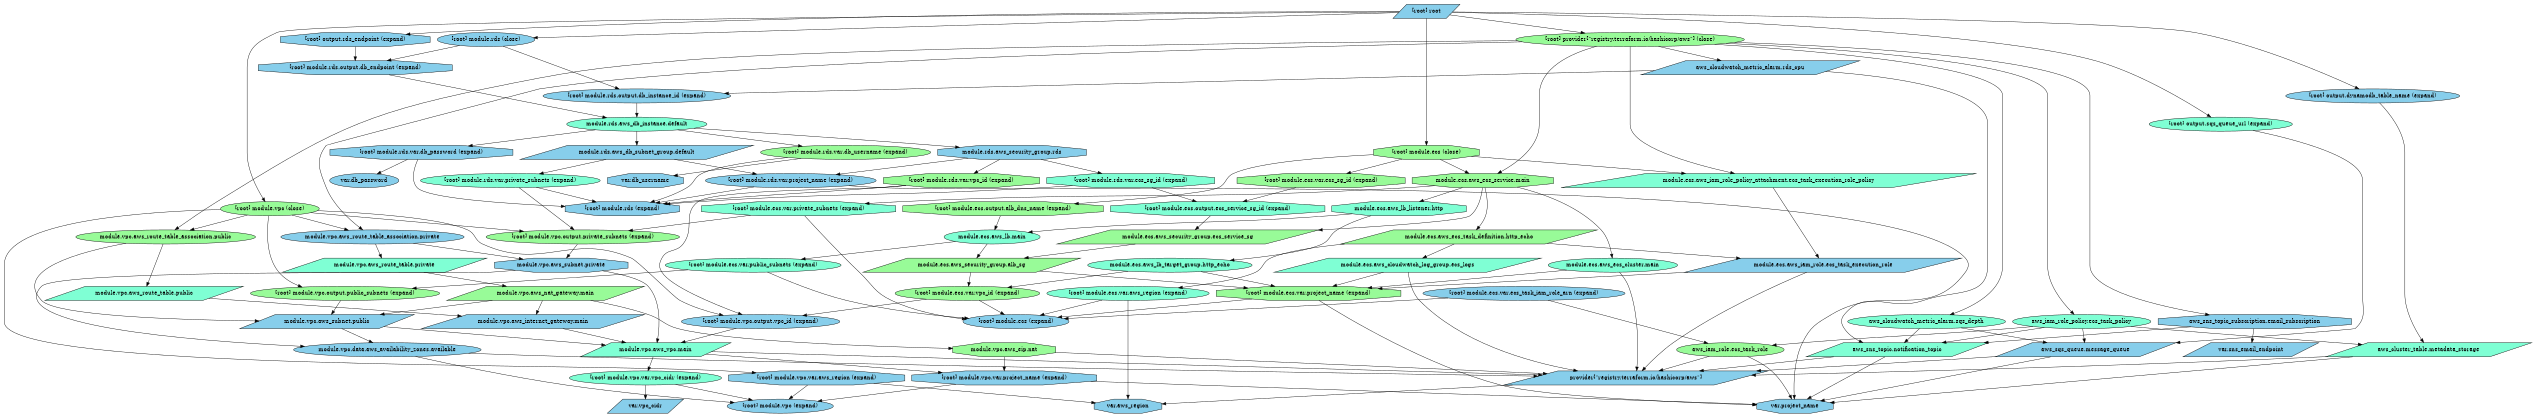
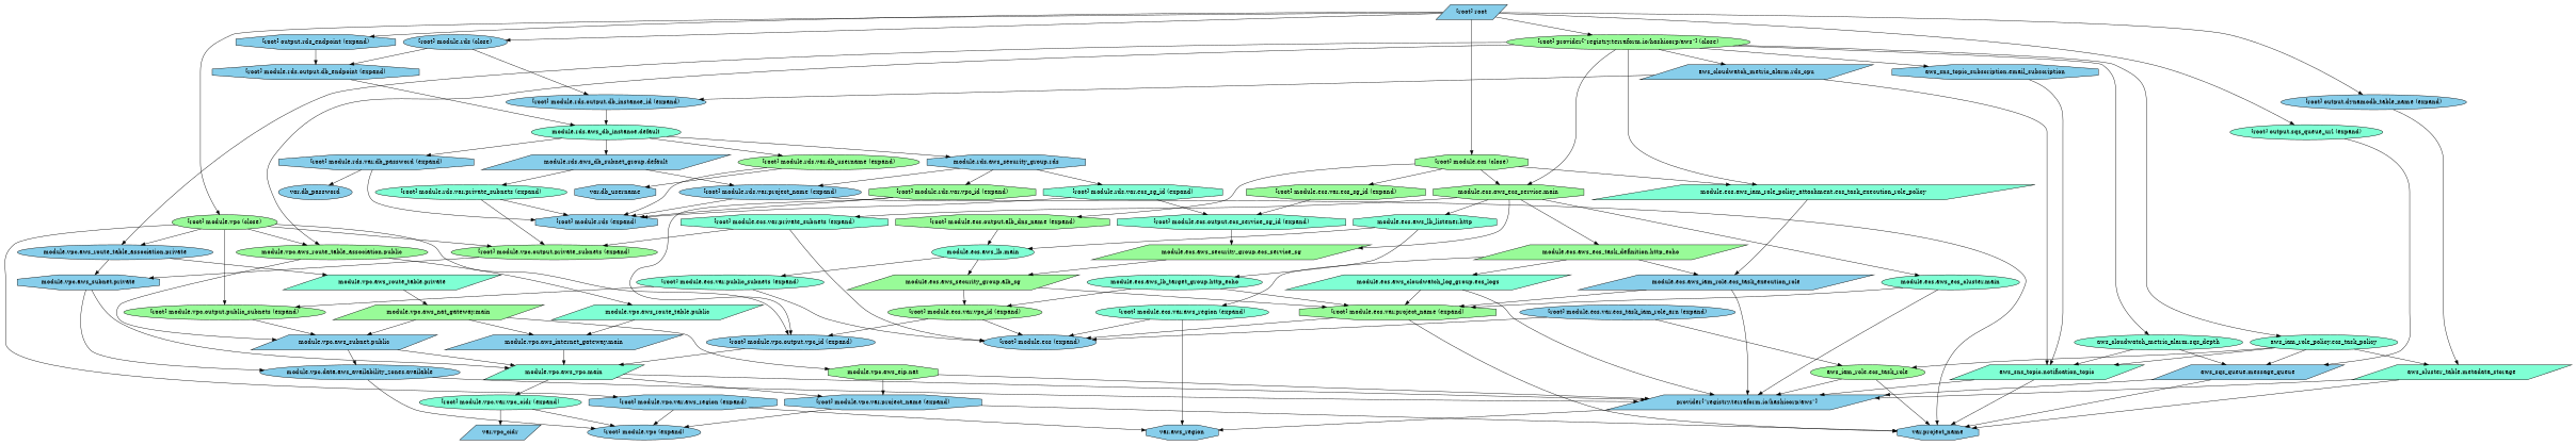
  digraph {
    compound=true
    newrank=true
    node [fillcolor=skyblue shape=ellipse style=filled]
    n1 [label="aws_cloudwatch_metric_alarm.rds_cpu" shape=parallelogram]
    n2 [fillcolor=aquamarine label="aws_sns_topic.notification_topic" shape=parallelogram]
    "[root] module.rds.output.db_instance_id (expand)"
    n4 [fillcolor=aquamarine label="aws_cloudwatch_metric_alarm.sqs_depth"]
    n5 [label="aws_sqs_queue.message_queue" shape=parallelogram]
    n6 [fillcolor=aquamarine label="aws_cluster_table.metadata_storage" shape=parallelogram]
    n7 [label="provider[\"registry.terraform.io/hashicorp/aws\"]" shape=parallelogram]
    n8 [label="var.project_name" shape=octagon]
    n9 [fillcolor=palegreen label="aws_iam_role.ecs_task_role"]
    n10 [fillcolor=aquamarine label="aws_iam_role_policy.ecs_task_policy"]
    n11 [label="aws_sns_topic_subscription.email_subscription" shape=octagon]
-   n12 [label="var.sns_email_endpoint" shape=parallelogram]
    n13 [fillcolor=aquamarine label="module.ecs.aws_cloudwatch_log_group.ecs_logs" shape=parallelogram]
    "[root] module.ecs.var.project_name (expand)" [fillcolor=palegreen shape=octagon]
    n15 [fillcolor=aquamarine label="module.ecs.aws_ecs_cluster.main"]
    n16 [fillcolor=palegreen label="module.ecs.aws_ecs_service.main" shape=octagon]
    n17 [fillcolor=palegreen label="module.ecs.aws_ecs_task_definition.http_echo" shape=parallelogram]
    n18 [fillcolor=aquamarine label="module.ecs.aws_lb_listener.http" shape=octagon]
    n19 [fillcolor=palegreen label="module.ecs.aws_security_group.ecs_service_sg" shape=parallelogram]
    "[root] module.ecs.var.private_subnets (expand)" [fillcolor=aquamarine shape=octagon]
    n21 [label="module.ecs.aws_iam_role.ecs_task_execution_role" shape=parallelogram]
    "[root] module.ecs.var.aws_region (expand)" [fillcolor=aquamarine]
    "[root] module.ecs.var.ecs_task_iam_role_arn (expand)"
    n24 [fillcolor=aquamarine label="module.ecs.aws_iam_role_policy_attachment.ecs_task_execution_role_policy" shape=parallelogram]
    n25 [fillcolor=aquamarine label="module.ecs.aws_lb.main"]
    n26 [fillcolor=palegreen label="module.ecs.aws_security_group.alb_sg" shape=parallelogram]
    "[root] module.ecs.var.public_subnets (expand)" [fillcolor=aquamarine]
    n28 [fillcolor=aquamarine label="module.ecs.aws_lb_target_group.http_echo"]
    "[root] module.ecs.var.vpc_id (expand)" [fillcolor=palegreen]
    n30 [fillcolor=aquamarine label="module.rds.aws_db_instance.default"]
    n31 [label="module.rds.aws_db_subnet_group.default" shape=parallelogram]
    n32 [label="module.rds.aws_security_group.rds" shape=octagon]
    "[root] module.rds.var.db_password (expand)" [shape=octagon]
    "[root] module.rds.var.db_username (expand)" [fillcolor=palegreen]
    "[root] module.rds.var.private_subnets (expand)" [fillcolor=aquamarine]
    "[root] module.rds.var.project_name (expand)"
    "[root] module.rds.var.ecs_sg_id (expand)" [fillcolor=aquamarine shape=octagon]
    "[root] module.rds.var.vpc_id (expand)" [fillcolor=palegreen shape=octagon]
    n39 [fillcolor=palegreen label="module.vpc.aws_eip.nat" shape=octagon]
    "[root] module.vpc.var.project_name (expand)" [shape=octagon]
    n41 [label="module.vpc.aws_internet_gateway.main" shape=parallelogram]
    n42 [fillcolor=aquamarine label="module.vpc.aws_vpc.main" shape=parallelogram]
    n43 [fillcolor=palegreen label="module.vpc.aws_nat_gateway.main" shape=parallelogram]
    n44 [label="module.vpc.aws_subnet.public" shape=parallelogram]
    n45 [fillcolor=aquamarine label="module.vpc.aws_route_table.private" shape=parallelogram]
    n46 [fillcolor=aquamarine label="module.vpc.aws_route_table.public" shape=parallelogram]
    n47 [label="module.vpc.aws_route_table_association.private"]
    n48 [label="module.vpc.aws_subnet.private" shape=octagon]
    n49 [fillcolor=palegreen label="module.vpc.aws_route_table_association.public"]
    n50 [label="module.vpc.data.aws_availability_zones.available"]
    "[root] module.vpc.var.vpc_cidr (expand)" [fillcolor=aquamarine]
    "[root] module.vpc (expand)"
    n53 [label="var.aws_region" shape=octagon]
    n54 [label="var.db_password"]
    n55 [label="var.db_username" shape=octagon]
    n56 [label="var.vpc_cidr" shape=parallelogram]
    "[root] module.ecs (close)" [fillcolor=palegreen shape=octagon]
    "[root] module.ecs.output.alb_dns_name (expand)" [fillcolor=palegreen shape=octagon]
    "[root] module.ecs.var.ecs_sg_id (expand)" [fillcolor=palegreen shape=octagon]
    "[root] module.ecs.output.ecs_service_sg_id (expand)" [fillcolor=aquamarine shape=octagon]
    "[root] module.ecs (expand)"
    "[root] module.vpc.output.private_subnets (expand)" [fillcolor=palegreen]
    "[root] module.vpc.output.public_subnets (expand)" [fillcolor=palegreen]
    "[root] module.vpc.output.vpc_id (expand)"
    "[root] module.rds (close)"
    "[root] module.rds.output.db_endpoint (expand)" [shape=octagon]
    "[root] module.rds (expand)" [shape=octagon]
    "[root] module.vpc (close)" [fillcolor=palegreen]
    "[root] module.vpc.var.aws_region (expand)" [shape=octagon]
    "[root] output.dynamodb_table_name (expand)"
    "[root] output.rds_endpoint (expand)" [shape=octagon]
    "[root] output.sqs_queue_url (expand)" [fillcolor=aquamarine]
    "[root] provider[\"registry.terraform.io/hashicorp/aws\"] (close)" [fillcolor=palegreen]
    "[root] root" [shape=parallelogram]
    subgraph sub_1 {
      n1
      n2
      "[root] module.rds.output.db_instance_id (expand)"
      n4
      n5
      n6
      n7
      n8
      n9
      n10
      n11
-     n12
      n13
      "[root] module.ecs.var.project_name (expand)"
      n15
      n16
      n17
      n18
      n19
      "[root] module.ecs.var.private_subnets (expand)"
      n21
      "[root] module.ecs.var.aws_region (expand)"
      "[root] module.ecs.var.ecs_task_iam_role_arn (expand)"
      n24
      n25
      n26
      "[root] module.ecs.var.public_subnets (expand)"
      n28
      "[root] module.ecs.var.vpc_id (expand)"
      n30
      n31
      n32
      "[root] module.rds.var.db_password (expand)"
      "[root] module.rds.var.db_username (expand)"
      "[root] module.rds.var.private_subnets (expand)"
      "[root] module.rds.var.project_name (expand)"
      "[root] module.rds.var.ecs_sg_id (expand)"
      "[root] module.rds.var.vpc_id (expand)"
      n39
      "[root] module.vpc.var.project_name (expand)"
      n41
      n42
      n43
      n44
      n45
      n46
      n47
      n48
      n49
      n50
      "[root] module.vpc.var.vpc_cidr (expand)"
      "[root] module.vpc (expand)"
      n53
      n54
      n55
      n56
      "[root] module.ecs (close)"
      "[root] module.ecs.output.alb_dns_name (expand)"
      "[root] module.ecs.var.ecs_sg_id (expand)"
      "[root] module.ecs.output.ecs_service_sg_id (expand)"
      "[root] module.ecs (expand)"
      "[root] module.vpc.output.private_subnets (expand)"
      "[root] module.vpc.output.public_subnets (expand)"
      "[root] module.vpc.output.vpc_id (expand)"
      "[root] module.rds (close)"
      "[root] module.rds.output.db_endpoint (expand)"
      "[root] module.rds (expand)"
      "[root] module.vpc (close)"
      "[root] module.vpc.var.aws_region (expand)"
      "[root] output.dynamodb_table_name (expand)"
      "[root] output.rds_endpoint (expand)"
      "[root] output.sqs_queue_url (expand)"
      "[root] provider[\"registry.terraform.io/hashicorp/aws\"] (close)"
      "[root] root"
    }
    n1 -> n2
    n1 -> "[root] module.rds.output.db_instance_id (expand)"
    n2 -> n7
    n2 -> n8
    "[root] module.rds.output.db_instance_id (expand)" -> n30
    n4 -> n2
    n4 -> n5
    n5 -> n7
    n5 -> n8
    n6 -> n7
    n6 -> n8
    n7 -> n53
    n9 -> n7
    n9 -> n8
    n10 -> n2
    n10 -> n5
    n10 -> n6
    n10 -> n9
    n11 -> n2
-   n11 -> n12
    n13 -> n7
    n13 -> "[root] module.ecs.var.project_name (expand)"
    "[root] module.ecs.var.project_name (expand)" -> n8
    "[root] module.ecs.var.project_name (expand)" -> "[root] module.ecs (expand)"
    n15 -> n7
    n15 -> "[root] module.ecs.var.project_name (expand)"
    n16 -> n15
    n16 -> n17
    n16 -> n18
    n16 -> n19
    n16 -> "[root] module.ecs.var.private_subnets (expand)"
    n17 -> n13
    n17 -> n21
    n17 -> "[root] module.ecs.var.aws_region (expand)"
    n18 -> n25
    n18 -> n28
    n19 -> n26
    "[root] module.ecs.var.private_subnets (expand)" -> "[root] module.ecs (expand)"
    "[root] module.ecs.var.private_subnets (expand)" -> "[root] module.vpc.output.private_subnets (expand)"
    n21 -> n7
    n21 -> "[root] module.ecs.var.project_name (expand)"
    "[root] module.ecs.var.aws_region (expand)" -> n53
    "[root] module.ecs.var.aws_region (expand)" -> "[root] module.ecs (expand)"
    "[root] module.ecs.var.ecs_task_iam_role_arn (expand)" -> n9
    "[root] module.ecs.var.ecs_task_iam_role_arn (expand)" -> "[root] module.ecs (expand)"
    n24 -> n21
    n25 -> n26
    n25 -> "[root] module.ecs.var.public_subnets (expand)"
    n26 -> "[root] module.ecs.var.project_name (expand)"
    n26 -> "[root] module.ecs.var.vpc_id (expand)"
    "[root] module.ecs.var.public_subnets (expand)" -> "[root] module.ecs (expand)"
    "[root] module.ecs.var.public_subnets (expand)" -> "[root] module.vpc.output.public_subnets (expand)"
    n28 -> "[root] module.ecs.var.project_name (expand)"
    n28 -> "[root] module.ecs.var.vpc_id (expand)"
    "[root] module.ecs.var.vpc_id (expand)" -> "[root] module.ecs (expand)"
    "[root] module.ecs.var.vpc_id (expand)" -> "[root] module.vpc.output.vpc_id (expand)"
    n30 -> n31
    n30 -> n32
    n30 -> "[root] module.rds.var.db_password (expand)"
    n30 -> "[root] module.rds.var.db_username (expand)"
    n31 -> "[root] module.rds.var.private_subnets (expand)"
    n31 -> "[root] module.rds.var.project_name (expand)"
    n32 -> "[root] module.rds.var.project_name (expand)"
    n32 -> "[root] module.rds.var.ecs_sg_id (expand)"
    n32 -> "[root] module.rds.var.vpc_id (expand)"
    "[root] module.rds.var.db_password (expand)" -> n54
    "[root] module.rds.var.db_password (expand)" -> "[root] module.rds (expand)"
    "[root] module.rds.var.db_username (expand)" -> n55
    "[root] module.rds.var.db_username (expand)" -> "[root] module.rds (expand)"
    "[root] module.rds.var.private_subnets (expand)" -> "[root] module.vpc.output.private_subnets (expand)"
    "[root] module.rds.var.private_subnets (expand)" -> "[root] module.rds (expand)"
    "[root] module.rds.var.project_name (expand)" -> n8
    "[root] module.rds.var.project_name (expand)" -> "[root] module.rds (expand)"
    "[root] module.rds.var.ecs_sg_id (expand)" -> "[root] module.ecs.output.ecs_service_sg_id (expand)"
    "[root] module.rds.var.ecs_sg_id (expand)" -> "[root] module.rds (expand)"
    "[root] module.rds.var.vpc_id (expand)" -> "[root] module.vpc.output.vpc_id (expand)"
    "[root] module.rds.var.vpc_id (expand)" -> "[root] module.rds (expand)"
    n39 -> n7
    n39 -> "[root] module.vpc.var.project_name (expand)"
    "[root] module.vpc.var.project_name (expand)" -> n8
    "[root] module.vpc.var.project_name (expand)" -> "[root] module.vpc (expand)"
    n41 -> n42
    n42 -> n7
    n42 -> "[root] module.vpc.var.project_name (expand)"
    n42 -> "[root] module.vpc.var.vpc_cidr (expand)"
    n43 -> n39
    n43 -> n41
    n43 -> n44
    n44 -> n42
    n44 -> n50
    n45 -> n43
    n46 -> n41
    n47 -> n45
    n47 -> n48
    n48 -> n42
    n48 -> n50
    n49 -> n44
    n49 -> n46
    n50 -> n7
    n50 -> "[root] module.vpc (expand)"
    "[root] module.vpc.var.vpc_cidr (expand)" -> "[root] module.vpc (expand)"
    "[root] module.vpc.var.vpc_cidr (expand)" -> n56
    "[root] module.ecs (close)" -> n16
    "[root] module.ecs (close)" -> n24
    "[root] module.ecs (close)" -> "[root] module.ecs.output.alb_dns_name (expand)"
    "[root] module.ecs (close)" -> "[root] module.ecs.var.ecs_sg_id (expand)"
    "[root] module.ecs.output.alb_dns_name (expand)" -> n25
    "[root] module.ecs.var.ecs_sg_id (expand)" -> "[root] module.ecs.output.ecs_service_sg_id (expand)"
    "[root] module.ecs.output.ecs_service_sg_id (expand)" -> n19
    "[root] module.vpc.output.private_subnets (expand)" -> n48
    "[root] module.vpc.output.public_subnets (expand)" -> n44
    "[root] module.vpc.output.vpc_id (expand)" -> n42
    "[root] module.rds (close)" -> "[root] module.rds.output.db_instance_id (expand)"
    "[root] module.rds (close)" -> "[root] module.rds.output.db_endpoint (expand)"
    "[root] module.rds.output.db_endpoint (expand)" -> n30
    "[root] module.vpc (close)" -> n47
    "[root] module.vpc (close)" -> n49
    "[root] module.vpc (close)" -> "[root] module.vpc.output.private_subnets (expand)"
    "[root] module.vpc (close)" -> "[root] module.vpc.output.public_subnets (expand)"
    "[root] module.vpc (close)" -> "[root] module.vpc.output.vpc_id (expand)"
    "[root] module.vpc (close)" -> "[root] module.vpc.var.aws_region (expand)"
    "[root] module.vpc.var.aws_region (expand)" -> "[root] module.vpc (expand)"
    "[root] module.vpc.var.aws_region (expand)" -> n53
    "[root] output.dynamodb_table_name (expand)" -> n6
    "[root] output.rds_endpoint (expand)" -> "[root] module.rds.output.db_endpoint (expand)"
    "[root] output.sqs_queue_url (expand)" -> n5
    "[root] provider[\"registry.terraform.io/hashicorp/aws\"] (close)" -> n1
    "[root] provider[\"registry.terraform.io/hashicorp/aws\"] (close)" -> n4
    "[root] provider[\"registry.terraform.io/hashicorp/aws\"] (close)" -> n10
    "[root] provider[\"registry.terraform.io/hashicorp/aws\"] (close)" -> n11
    "[root] provider[\"registry.terraform.io/hashicorp/aws\"] (close)" -> n16
    "[root] provider[\"registry.terraform.io/hashicorp/aws\"] (close)" -> n24
    "[root] provider[\"registry.terraform.io/hashicorp/aws\"] (close)" -> n47
    "[root] provider[\"registry.terraform.io/hashicorp/aws\"] (close)" -> n49
    "[root] root" -> "[root] module.ecs (close)"
    "[root] root" -> "[root] module.rds (close)"
    "[root] root" -> "[root] module.vpc (close)"
    "[root] root" -> "[root] output.dynamodb_table_name (expand)"
    "[root] root" -> "[root] output.rds_endpoint (expand)"
    "[root] root" -> "[root] output.sqs_queue_url (expand)"
    "[root] root" -> "[root] provider[\"registry.terraform.io/hashicorp/aws\"] (close)"
  }
